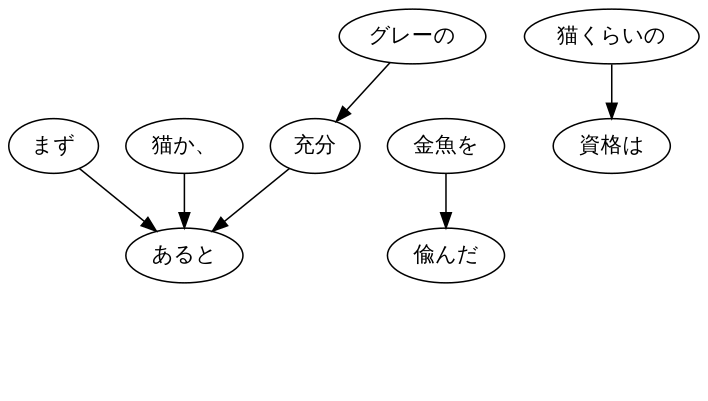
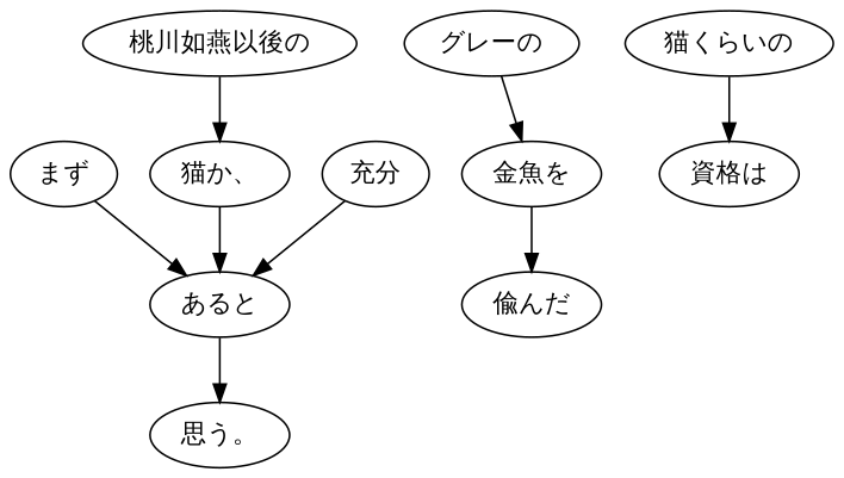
  digraph {
    n1 [label="まず"]
    n2 [label="あると"]
+   n3 [label="思う。"]
+   n4 [label="桃川如燕以後の"]
    n5 [label="猫か、"]
    n6 [label="グレーの"]
    n7 [label="金魚を"]
    n8 [label="偸んだ"]
    n9 [label="猫くらいの"]
    n10 [label="資格は"]
    n11 [label="充分"]
    n1 -> n2
+   n2 -> n3
+   n4 -> n5
    n5 -> n2
-   n6 -> n11
+   n6 -> n7
    n7 -> n8
    n9 -> n10
    n11 -> n2
  }
